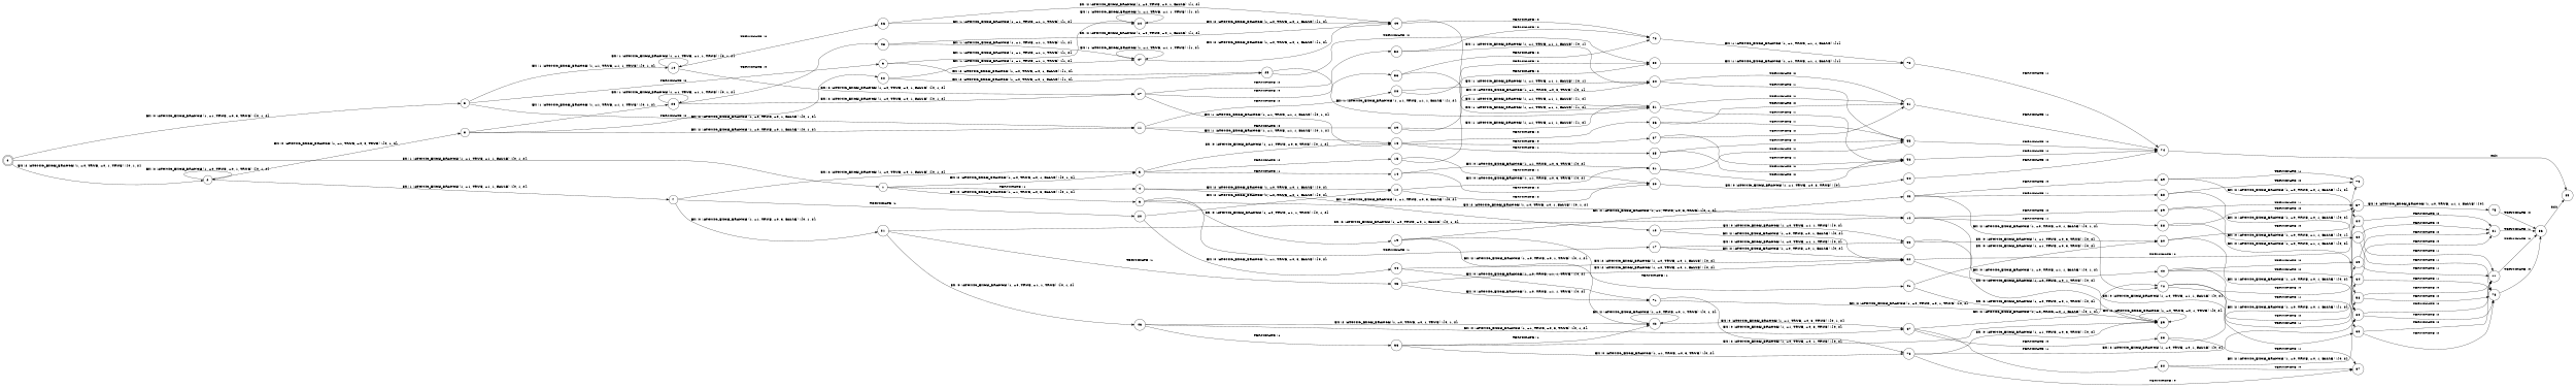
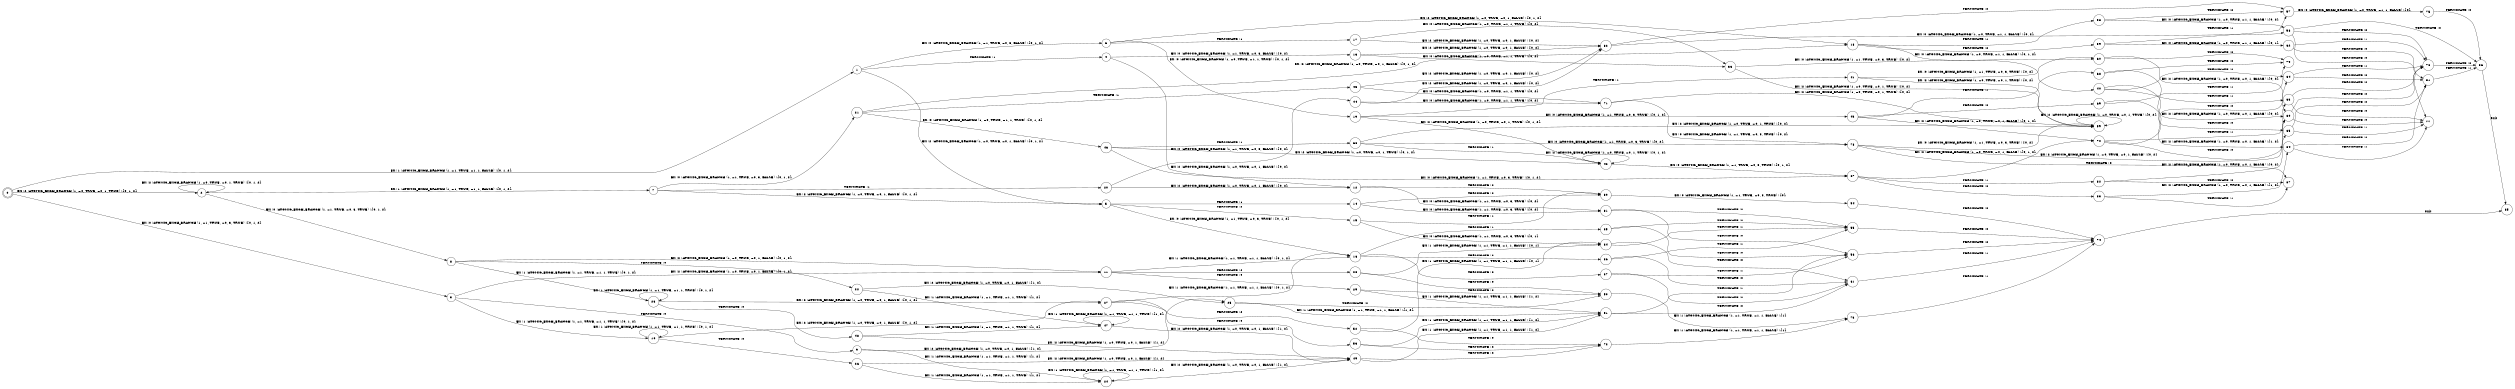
  digraph {
    rankdir=LR
    node [shape=circle]
    0 [peripheries=2]
    1
    2
    3
    4
    5
    6
    7
    8
    9
    10
    11
    12
    13
    14
    15
    16
    17
    18
    19
    20
    21
    22
    23
    24
    25
    26
    27
    28
    29
    30
    31
    32
    33
    34
    35
    36
    37
    38
    39
    40
    41
    42
    43
    44
    45
    46
    47
    48
    49
    50
    51
    52
    53
    54
    55
    56
    57
    58
    59
    60
    61
    62
    63
    64
    65
    67
    68
    69
    70
    71
    66
    72
    73
    74
    75
    76
    77
    79
    80
    81
    78
    82
    83
    84
    85
    86
    87
    0 -> 1 [label="EX !1 !ATOMIC_EXCH_BRANCH (1, +1, TRUE, +1, 1, FALSE) !{0, 1, 2}"]
    0 -> 2 [label="EX !2 !ATOMIC_EXCH_BRANCH (1, +0, TRUE, +0, 1, TRUE) !{0, 1, 2}"]
    0 -> 3 [label="EX !0 !ATOMIC_EXCH_BRANCH (1, +1, TRUE, +0, 3, TRUE) !{0, 1, 2}"]
    1 -> 4 [label="TERMINATE !1"]
    1 -> 5 [label="EX !2 !ATOMIC_EXCH_BRANCH (1, +0, TRUE, +0, 1, FALSE) !{0, 1, 2}"]
    1 -> 6 [label="EX !0 !ATOMIC_EXCH_BRANCH (1, +1, TRUE, +0, 3, FALSE) !{0, 1, 2}"]
    2 -> 2 [label="EX !2 !ATOMIC_EXCH_BRANCH (1, +0, TRUE, +0, 1, TRUE) !{0, 1, 2}"]
    2 -> 7 [label="EX !1 !ATOMIC_EXCH_BRANCH (1, +1, TRUE, +1, 1, FALSE) !{0, 1, 2}"]
    2 -> 8 [label="EX !0 !ATOMIC_EXCH_BRANCH (1, +1, TRUE, +0, 3, TRUE) !{0, 1, 2}"]
    3 -> 9 [label="TERMINATE !0"]
    3 -> 10 [label="EX !1 !ATOMIC_EXCH_BRANCH (1, +1, TRUE, +1, 1, TRUE) !{0, 1, 2}"]
    3 -> 11 [label="EX !2 !ATOMIC_EXCH_BRANCH (1, +0, TRUE, +0, 1, FALSE) !{0, 1, 2}"]
    4 -> 12 [label="EX !2 !ATOMIC_EXCH_BRANCH (1, +0, TRUE, +0, 1, FALSE) !{0, 2}"]
    4 -> 13 [label="EX !0 !ATOMIC_EXCH_BRANCH (1, +1, TRUE, +0, 3, FALSE) !{0, 2}"]
    5 -> 14 [label="TERMINATE !1"]
    5 -> 15 [label="TERMINATE !2"]
    5 -> 16 [label="EX !0 !ATOMIC_EXCH_BRANCH (1, +1, TRUE, +0, 3, TRUE) !{0, 1, 2}"]
    6 -> 17 [label="TERMINATE !1"]
    6 -> 18 [label="EX !2 !ATOMIC_EXCH_BRANCH (1, +0, TRUE, +0, 1, FALSE) !{0, 1, 2}"]
    6 -> 19 [label="EX !0 !ATOMIC_EXCH_BRANCH (1, +0, TRUE, +1, 1, TRUE) !{0, 1, 2}"]
    7 -> 5 [label="EX !2 !ATOMIC_EXCH_BRANCH (1, +0, TRUE, +0, 1, FALSE) !{0, 1, 2}"]
    7 -> 20 [label="TERMINATE !1"]
    7 -> 21 [label="EX !0 !ATOMIC_EXCH_BRANCH (1, +1, TRUE, +0, 3, FALSE) !{0, 1, 2}"]
    8 -> 11 [label="EX !2 !ATOMIC_EXCH_BRANCH (1, +0, TRUE, +0, 1, FALSE) !{0, 1, 2}"]
    8 -> 22 [label="TERMINATE !0"]
    8 -> 23 [label="EX !1 !ATOMIC_EXCH_BRANCH (1, +1, TRUE, +1, 1, TRUE) !{0, 1, 2}"]
    9 -> 24 [label="EX !1 !ATOMIC_EXCH_BRANCH (1, +1, TRUE, +1, 1, TRUE) !{1, 2}"]
    9 -> 25 [label="EX !2 !ATOMIC_EXCH_BRANCH (1, +0, TRUE, +0, 1, FALSE) !{1, 2}"]
    10 -> 10 [label="EX !1 !ATOMIC_EXCH_BRANCH (1, +1, TRUE, +1, 1, TRUE) !{0, 1, 2}"]
    10 -> 26 [label="TERMINATE !0"]
    10 -> 27 [label="EX !2 !ATOMIC_EXCH_BRANCH (1, +0, TRUE, +0, 1, FALSE) !{0, 1, 2}"]
    11 -> 16 [label="EX !1 !ATOMIC_EXCH_BRANCH (1, +1, TRUE, +1, 1, FALSE) !{0, 1, 2}"]
    11 -> 28 [label="TERMINATE !2"]
    11 -> 29 [label="TERMINATE !0"]
    12 -> 30 [label="TERMINATE !2"]
    12 -> 31 [label="EX !0 !ATOMIC_EXCH_BRANCH (1, +1, TRUE, +0, 3, TRUE) !{0, 2}"]
    13 -> 32 [label="EX !2 !ATOMIC_EXCH_BRANCH (1, +0, TRUE, +0, 1, FALSE) !{0, 2}"]
    13 -> 33 [label="EX !0 !ATOMIC_EXCH_BRANCH (1, +0, TRUE, +1, 1, TRUE) !{0, 2}"]
    14 -> 30 [label="TERMINATE !2"]
    14 -> 31 [label="EX !0 !ATOMIC_EXCH_BRANCH (1, +1, TRUE, +0, 3, TRUE) !{0, 2}"]
    15 -> 30 [label="TERMINATE !1"]
    15 -> 34 [label="EX !0 !ATOMIC_EXCH_BRANCH (1, +1, TRUE, +0, 3, TRUE) !{0, 1}"]
    16 -> 35 [label="TERMINATE !1"]
    16 -> 36 [label="TERMINATE !2"]
    16 -> 37 [label="TERMINATE !0"]
    17 -> 32 [label="EX !2 !ATOMIC_EXCH_BRANCH (1, +0, TRUE, +0, 1, FALSE) !{0, 2}"]
    17 -> 33 [label="EX !0 !ATOMIC_EXCH_BRANCH (1, +0, TRUE, +1, 1, TRUE) !{0, 2}"]
    18 -> 38 [label="TERMINATE !1"]
    18 -> 39 [label="TERMINATE !2"]
    18 -> 40 [label="EX !0 !ATOMIC_EXCH_BRANCH (1, +0, TRUE, +1, 1, FALSE) !{0, 1, 2}"]
    19 -> 41 [label="TERMINATE !1"]
    19 -> 42 [label="EX !2 !ATOMIC_EXCH_BRANCH (1, +0, TRUE, +0, 1, TRUE) !{0, 1, 2}"]
    19 -> 43 [label="EX !0 !ATOMIC_EXCH_BRANCH (1, +1, TRUE, +0, 3, TRUE) !{0, 1, 2}"]
    20 -> 12 [label="EX !2 !ATOMIC_EXCH_BRANCH (1, +0, TRUE, +0, 1, FALSE) !{0, 2}"]
    20 -> 44 [label="EX !0 !ATOMIC_EXCH_BRANCH (1, +1, TRUE, +0, 3, FALSE) !{0, 2}"]
    21 -> 18 [label="EX !2 !ATOMIC_EXCH_BRANCH (1, +0, TRUE, +0, 1, FALSE) !{0, 1, 2}"]
    21 -> 45 [label="TERMINATE !1"]
    21 -> 46 [label="EX !0 !ATOMIC_EXCH_BRANCH (1, +0, TRUE, +1, 1, TRUE) !{0, 1, 2}"]
    22 -> 25 [label="EX !2 !ATOMIC_EXCH_BRANCH (1, +0, TRUE, +0, 1, FALSE) !{1, 2}"]
    22 -> 47 [label="EX !1 !ATOMIC_EXCH_BRANCH (1, +1, TRUE, +1, 1, TRUE) !{1, 2}"]
    23 -> 23 [label="EX !1 !ATOMIC_EXCH_BRANCH (1, +1, TRUE, +1, 1, TRUE) !{0, 1, 2}"]
    23 -> 27 [label="EX !2 !ATOMIC_EXCH_BRANCH (1, +0, TRUE, +0, 1, FALSE) !{0, 1, 2}"]
    23 -> 48 [label="TERMINATE !0"]
    24 -> 24 [label="EX !1 !ATOMIC_EXCH_BRANCH (1, +1, TRUE, +1, 1, TRUE) !{1, 2}"]
    24 -> 49 [label="EX !2 !ATOMIC_EXCH_BRANCH (1, +0, TRUE, +0, 1, FALSE) !{1, 2}"]
    25 -> 50 [label="TERMINATE !2"]
    25 -> 51 [label="EX !1 !ATOMIC_EXCH_BRANCH (1, +1, TRUE, +1, 1, FALSE) !{1, 2}"]
    26 -> 24 [label="EX !1 !ATOMIC_EXCH_BRANCH (1, +1, TRUE, +1, 1, TRUE) !{1, 2}"]
    26 -> 49 [label="EX !2 !ATOMIC_EXCH_BRANCH (1, +0, TRUE, +0, 1, FALSE) !{1, 2}"]
    27 -> 16 [label="EX !1 !ATOMIC_EXCH_BRANCH (1, +1, TRUE, +1, 1, FALSE) !{0, 1, 2}"]
    27 -> 52 [label="TERMINATE !2"]
    27 -> 53 [label="TERMINATE !0"]
    28 -> 34 [label="EX !1 !ATOMIC_EXCH_BRANCH (1, +1, TRUE, +1, 1, FALSE) !{0, 1}"]
    28 -> 50 [label="TERMINATE !0"]
    29 -> 50 [label="TERMINATE !2"]
    29 -> 51 [label="EX !1 !ATOMIC_EXCH_BRANCH (1, +1, TRUE, +1, 1, FALSE) !{1, 2}"]
    30 -> 54 [label="EX !0 !ATOMIC_EXCH_BRANCH (1, +1, TRUE, +0, 3, TRUE) !{0}"]
    31 -> 55 [label="TERMINATE !2"]
    31 -> 56 [label="TERMINATE !0"]
    32 -> 57 [label="TERMINATE !2"]
    32 -> 58 [label="EX !0 !ATOMIC_EXCH_BRANCH (1, +0, TRUE, +1, 1, FALSE) !{0, 2}"]
    33 -> 59 [label="EX !2 !ATOMIC_EXCH_BRANCH (1, +0, TRUE, +0, 1, TRUE) !{0, 2}"]
    33 -> 60 [label="EX !0 !ATOMIC_EXCH_BRANCH (1, +1, TRUE, +0, 3, TRUE) !{0, 2}"]
    34 -> 55 [label="TERMINATE !1"]
    34 -> 61 [label="TERMINATE !0"]
    35 -> 55 [label="TERMINATE !2"]
    35 -> 56 [label="TERMINATE !0"]
    36 -> 55 [label="TERMINATE !1"]
    36 -> 61 [label="TERMINATE !0"]
    37 -> 56 [label="TERMINATE !1"]
    37 -> 61 [label="TERMINATE !2"]
    38 -> 57 [label="TERMINATE !2"]
    38 -> 58 [label="EX !0 !ATOMIC_EXCH_BRANCH (1, +0, TRUE, +1, 1, FALSE) !{0, 2}"]
    39 -> 57 [label="TERMINATE !1"]
    39 -> 62 [label="EX !0 !ATOMIC_EXCH_BRANCH (1, +0, TRUE, +1, 1, FALSE) !{0, 1}"]
    40 -> 63 [label="TERMINATE !1"]
    40 -> 64 [label="TERMINATE !2"]
    40 -> 65 [label="TERMINATE !0"]
    41 -> 59 [label="EX !2 !ATOMIC_EXCH_BRANCH (1, +0, TRUE, +0, 1, TRUE) !{0, 2}"]
    41 -> 60 [label="EX !0 !ATOMIC_EXCH_BRANCH (1, +1, TRUE, +0, 3, TRUE) !{0, 2}"]
    42 -> 42 [label="EX !2 !ATOMIC_EXCH_BRANCH (1, +0, TRUE, +0, 1, TRUE) !{0, 1, 2}"]
    42 -> 67 [label="EX !0 !ATOMIC_EXCH_BRANCH (1, +1, TRUE, +0, 3, TRUE) !{0, 1, 2}"]
    43 -> 68 [label="TERMINATE !1"]
    43 -> 69 [label="TERMINATE !0"]
    43 -> 70 [label="EX !2 !ATOMIC_EXCH_BRANCH (1, +0, TRUE, +0, 1, FALSE) !{0, 1, 2}"]
    44 -> 32 [label="EX !2 !ATOMIC_EXCH_BRANCH (1, +0, TRUE, +0, 1, FALSE) !{0, 2}"]
    44 -> 71 [label="EX !0 !ATOMIC_EXCH_BRANCH (1, +0, TRUE, +1, 1, TRUE) !{0, 2}"]
    45 -> 32 [label="EX !2 !ATOMIC_EXCH_BRANCH (1, +0, TRUE, +0, 1, FALSE) !{0, 2}"]
    45 -> 71 [label="EX !0 !ATOMIC_EXCH_BRANCH (1, +0, TRUE, +1, 1, TRUE) !{0, 2}"]
    46 -> 42 [label="EX !2 !ATOMIC_EXCH_BRANCH (1, +0, TRUE, +0, 1, TRUE) !{0, 1, 2}"]
    46 -> 67 [label="EX !0 !ATOMIC_EXCH_BRANCH (1, +1, TRUE, +0, 3, TRUE) !{0, 1, 2}"]
    46 -> 66 [label="TERMINATE !1"]
    47 -> 47 [label="EX !1 !ATOMIC_EXCH_BRANCH (1, +1, TRUE, +1, 1, TRUE) !{1, 2}"]
    47 -> 49 [label="EX !2 !ATOMIC_EXCH_BRANCH (1, +0, TRUE, +0, 1, FALSE) !{1, 2}"]
    48 -> 47 [label="EX !1 !ATOMIC_EXCH_BRANCH (1, +1, TRUE, +1, 1, TRUE) !{1, 2}"]
    48 -> 49 [label="EX !2 !ATOMIC_EXCH_BRANCH (1, +0, TRUE, +0, 1, FALSE) !{1, 2}"]
    49 -> 51 [label="EX !1 !ATOMIC_EXCH_BRANCH (1, +1, TRUE, +1, 1, FALSE) !{1, 2}"]
    49 -> 72 [label="TERMINATE !2"]
    50 -> 73 [label="EX !1 !ATOMIC_EXCH_BRANCH (1, +1, TRUE, +1, 1, FALSE) !{1}"]
    51 -> 56 [label="TERMINATE !1"]
    51 -> 61 [label="TERMINATE !2"]
    52 -> 34 [label="EX !1 !ATOMIC_EXCH_BRANCH (1, +1, TRUE, +1, 1, FALSE) !{0, 1}"]
    52 -> 72 [label="TERMINATE !0"]
    53 -> 51 [label="EX !1 !ATOMIC_EXCH_BRANCH (1, +1, TRUE, +1, 1, FALSE) !{1, 2}"]
    53 -> 72 [label="TERMINATE !2"]
    54 -> 74 [label="TERMINATE !0"]
    55 -> 74 [label="TERMINATE !0"]
    56 -> 74 [label="TERMINATE !2"]
    57 -> 75 [label="EX !0 !ATOMIC_EXCH_BRANCH (1, +0, TRUE, +1, 1, FALSE) !{0}"]
    58 -> 76 [label="TERMINATE !2"]
    58 -> 77 [label="TERMINATE !0"]
    59 -> 59 [label="EX !2 !ATOMIC_EXCH_BRANCH (1, +0, TRUE, +0, 1, TRUE) !{0, 2}"]
    60 -> 79 [label="TERMINATE !0"]
    60 -> 80 [label="EX !2 !ATOMIC_EXCH_BRANCH (1, +0, TRUE, +0, 1, FALSE) !{0, 2}"]
    61 -> 74 [label="TERMINATE !1"]
    62 -> 76 [label="TERMINATE !1"]
    62 -> 81 [label="TERMINATE !0"]
    63 -> 76 [label="TERMINATE !2"]
    63 -> 77 [label="TERMINATE !0"]
    64 -> 76 [label="TERMINATE !1"]
    64 -> 81 [label="TERMINATE !0"]
    65 -> 77 [label="TERMINATE !1"]
    65 -> 81 [label="TERMINATE !2"]
    67 -> 70 [label="EX !2 !ATOMIC_EXCH_BRANCH (1, +0, TRUE, +0, 1, FALSE) !{0, 1, 2}"]
    67 -> 82 [label="TERMINATE !1"]
    67 -> 83 [label="TERMINATE !0"]
    68 -> 79 [label="TERMINATE !0"]
    68 -> 80 [label="EX !2 !ATOMIC_EXCH_BRANCH (1, +0, TRUE, +0, 1, FALSE) !{0, 2}"]
    69 -> 79 [label="TERMINATE !1"]
    69 -> 84 [label="EX !2 !ATOMIC_EXCH_BRANCH (1, +0, TRUE, +0, 1, FALSE) !{1, 2}"]
    70 -> 63 [label="TERMINATE !1"]
    70 -> 64 [label="TERMINATE !2"]
    70 -> 65 [label="TERMINATE !0"]
    71 -> 59 [label="EX !2 !ATOMIC_EXCH_BRANCH (1, +0, TRUE, +0, 1, TRUE) !{0, 2}"]
    71 -> 78 [label="EX !0 !ATOMIC_EXCH_BRANCH (1, +1, TRUE, +0, 3, TRUE) !{0, 2}"]
    66 -> 42 [label="TERMINATE !1"]
    66 -> 59 [label="EX !2 !ATOMIC_EXCH_BRANCH (1, +0, TRUE, +0, 1, TRUE) !{0, 2}"]
    66 -> 78 [label="EX !0 !ATOMIC_EXCH_BRANCH (1, +1, TRUE, +0, 3, TRUE) !{0, 2}"]
    72 -> 73 [label="EX !1 !ATOMIC_EXCH_BRANCH (1, +1, TRUE, +1, 1, FALSE) !{1}"]
    73 -> 74 [label="TERMINATE !1"]
    74 -> 85 [label=exit]
    75 -> 86 [label="TERMINATE !0"]
    76 -> 86 [label="TERMINATE !0"]
-   77 -> 86 [label="TERMINATE !2"]
+   58 -> 86 [label="TERMINATE !2"]
    80 -> 76 [label="TERMINATE !2"]
    80 -> 77 [label="TERMINATE !0"]
    81 -> 86 [label="TERMINATE !1"]
    78 -> 59 [label="EX !0 !ATOMIC_EXCH_BRANCH (1, +1, TRUE, +0, 3, TRUE) !{0, 2}"]
    78 -> 80 [label="EX !2 !ATOMIC_EXCH_BRANCH (1, +0, TRUE, +0, 1, FALSE) !{0, 2}"]
    78 -> 87 [label="TERMINATE !0"]
    82 -> 80 [label="EX !2 !ATOMIC_EXCH_BRANCH (1, +0, TRUE, +0, 1, FALSE) !{0, 2}"]
    82 -> 87 [label="TERMINATE !0"]
    83 -> 84 [label="EX !2 !ATOMIC_EXCH_BRANCH (1, +0, TRUE, +0, 1, FALSE) !{1, 2}"]
    83 -> 87 [label="TERMINATE !1"]
    84 -> 77 [label="TERMINATE !1"]
    84 -> 81 [label="TERMINATE !2"]
    86 -> 85 [label=exit]
  }
